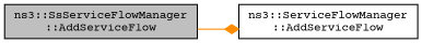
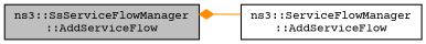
  digraph {
    rankdir=LR
    fontname="Courier Prime"
    node [color=black fontname="Courier Prime" fontsize=10 shape=box style=filled]
    n1 [fillcolor=grey75 fontcolor=black height=0.2 label="ns3::SsServiceFlowManager\l::AddServiceFlow" width=0.4]
    n2 [fillcolor=white height=0.2 label="ns3::ServiceFlowManager\l::AddServiceFlow" width=0.4]
-   n1 -> n2 [color=darkorange fontname="Courier Prime" fontsize=10 labelfontname=Helvetica labelfontsize=10 style=solid arrowhead=diamond]
+   n2 -> n1 [color=darkorange fontname="Courier Prime" fontsize=10 labelfontname=Helvetica labelfontsize=10 style=solid arrowhead=diamond]
  }
